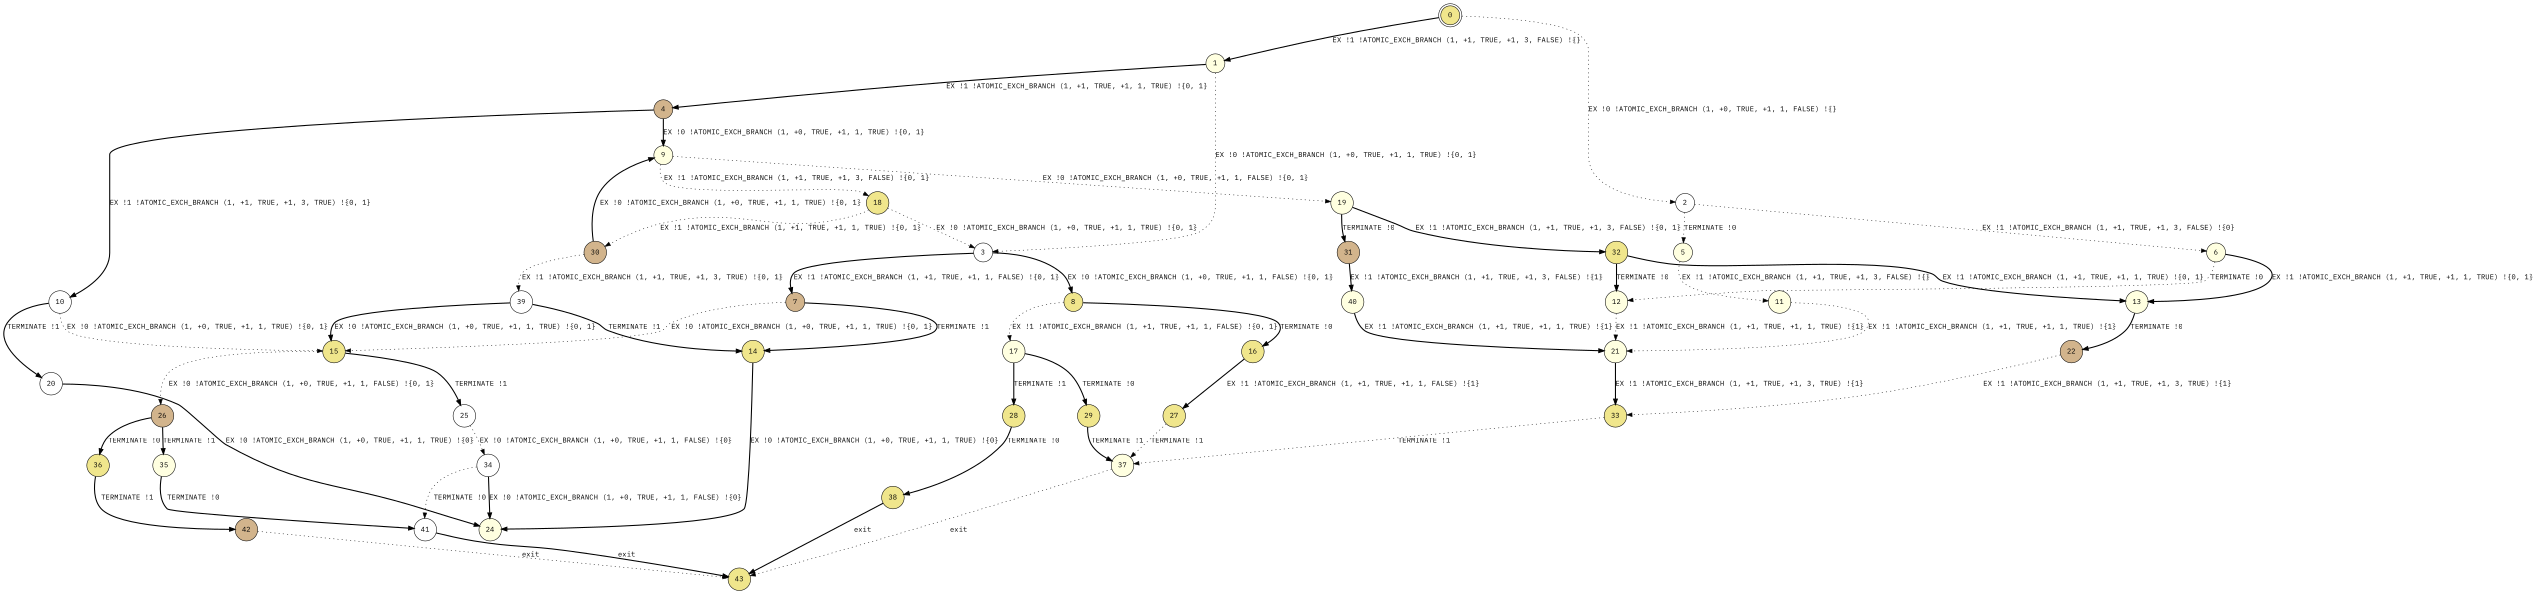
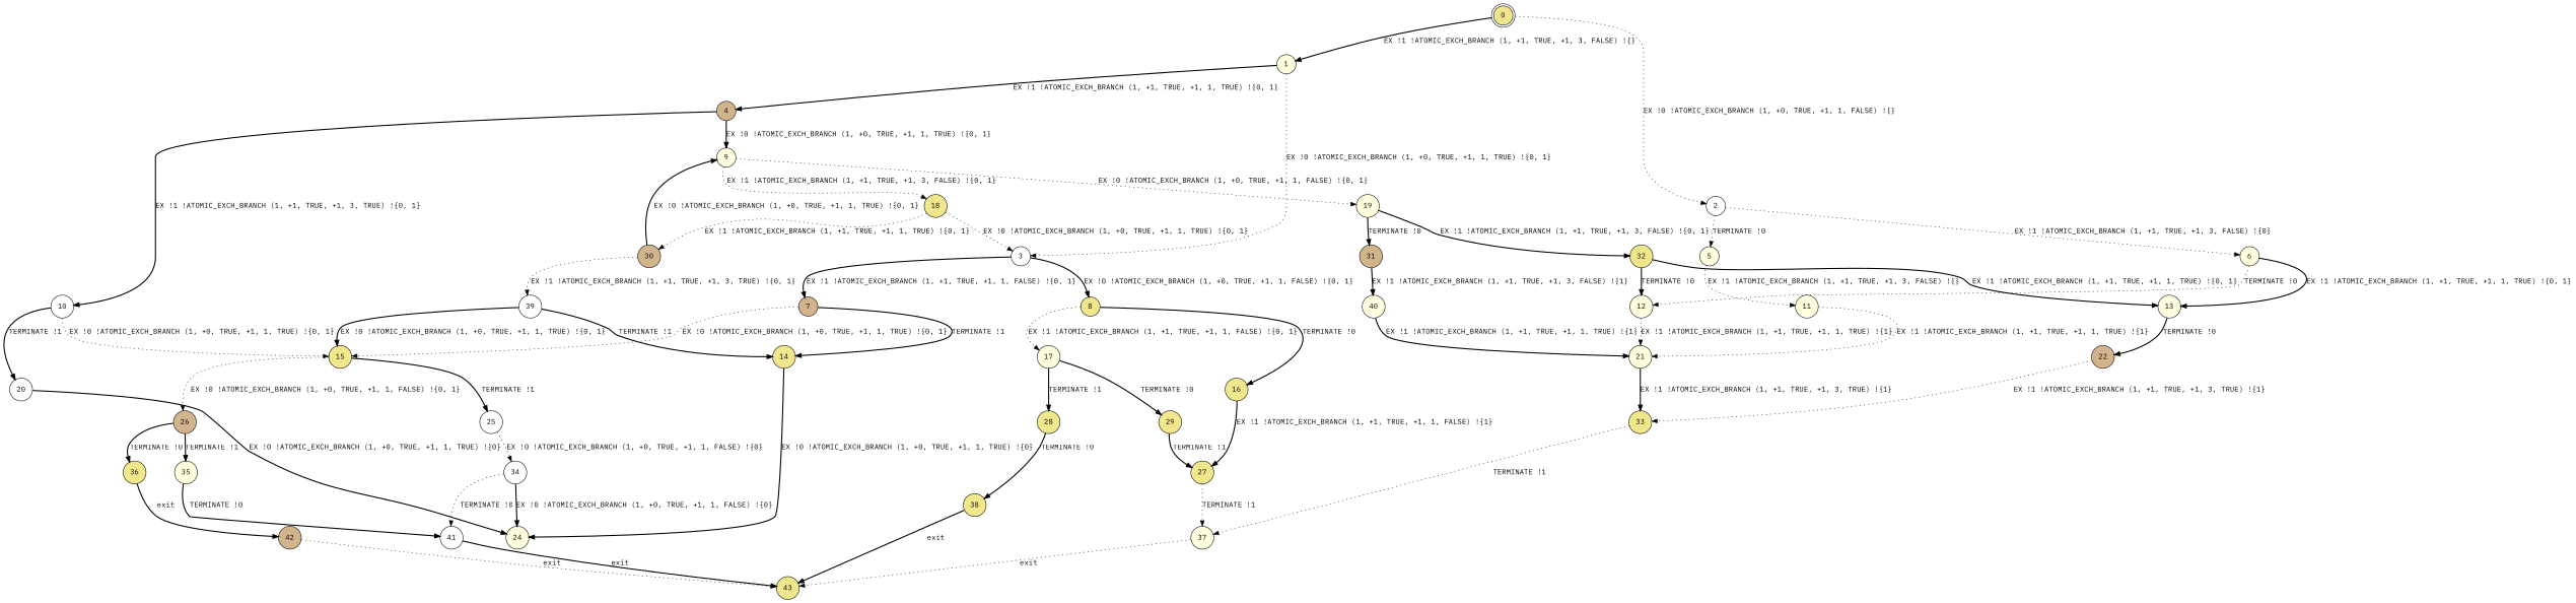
  digraph {
    fontname="IBM Plex Mono"
    node [fillcolor=khaki fontname="IBM Plex Mono" shape=circle style=filled]
    edge [fontname="IBM Plex Mono" style=bold]
    0 [peripheries=2]
    1 [fillcolor=lightyellow]
    2 [fillcolor=white]
    3 [fillcolor=white]
    4 [fillcolor=tan]
    5 [fillcolor=lightyellow]
    6 [fillcolor=lightyellow]
    7 [fillcolor=tan]
    8
    9 [fillcolor=lightyellow]
    10 [fillcolor=white]
    11 [fillcolor=lightyellow]
    12 [fillcolor=lightyellow]
    13 [fillcolor=lightyellow]
    14
    15
    16
    17 [fillcolor=lightyellow]
    18
    19 [fillcolor=lightyellow]
    20 [fillcolor=white]
    21 [fillcolor=lightyellow]
    22 [fillcolor=tan]
    24 [fillcolor=lightyellow]
    25 [fillcolor=white]
    26 [fillcolor=tan]
    27
    28
    29
    30 [fillcolor=tan]
    31 [fillcolor=tan]
    32
    33
    34 [fillcolor=white]
    35 [fillcolor=lightyellow]
    36
    37 [fillcolor=lightyellow]
    38
    39 [fillcolor=white]
    40 [fillcolor=lightyellow]
    41 [fillcolor=white]
    42 [fillcolor=tan]
    43
    0 -> 1 [label="EX !1 !ATOMIC_EXCH_BRANCH (1, +1, TRUE, +1, 3, FALSE) !{}"]
    0 -> 2 [label="EX !0 !ATOMIC_EXCH_BRANCH (1, +0, TRUE, +1, 1, FALSE) !{}" style=dotted]
    1 -> 3 [label="EX !0 !ATOMIC_EXCH_BRANCH (1, +0, TRUE, +1, 1, TRUE) !{0, 1}" style=dotted]
    1 -> 4 [label="EX !1 !ATOMIC_EXCH_BRANCH (1, +1, TRUE, +1, 1, TRUE) !{0, 1}"]
    2 -> 5 [label="TERMINATE !0" style=dotted]
    2 -> 6 [label="EX !1 !ATOMIC_EXCH_BRANCH (1, +1, TRUE, +1, 3, FALSE) !{0}" style=dotted]
    3 -> 7 [label="EX !1 !ATOMIC_EXCH_BRANCH (1, +1, TRUE, +1, 1, FALSE) !{0, 1}"]
    3 -> 8 [label="EX !0 !ATOMIC_EXCH_BRANCH (1, +0, TRUE, +1, 1, FALSE) !{0, 1}"]
    4 -> 9 [label="EX !0 !ATOMIC_EXCH_BRANCH (1, +0, TRUE, +1, 1, TRUE) !{0, 1}"]
    4 -> 10 [label="EX !1 !ATOMIC_EXCH_BRANCH (1, +1, TRUE, +1, 3, TRUE) !{0, 1}"]
    5 -> 11 [label="EX !1 !ATOMIC_EXCH_BRANCH (1, +1, TRUE, +1, 3, FALSE) !{}" style=dotted]
    6 -> 12 [label="TERMINATE !0" style=dotted]
    6 -> 13 [label="EX !1 !ATOMIC_EXCH_BRANCH (1, +1, TRUE, +1, 1, TRUE) !{0, 1}"]
    7 -> 14 [label="TERMINATE !1"]
    7 -> 15 [label="EX !0 !ATOMIC_EXCH_BRANCH (1, +0, TRUE, +1, 1, TRUE) !{0, 1}" style=dotted]
    8 -> 16 [label="TERMINATE !0"]
    8 -> 17 [label="EX !1 !ATOMIC_EXCH_BRANCH (1, +1, TRUE, +1, 1, FALSE) !{0, 1}" style=dotted]
    9 -> 18 [label="EX !1 !ATOMIC_EXCH_BRANCH (1, +1, TRUE, +1, 3, FALSE) !{0, 1}" style=dotted]
    9 -> 19 [label="EX !0 !ATOMIC_EXCH_BRANCH (1, +0, TRUE, +1, 1, FALSE) !{0, 1}" style=dotted]
    10 -> 15 [label="EX !0 !ATOMIC_EXCH_BRANCH (1, +0, TRUE, +1, 1, TRUE) !{0, 1}" style=dotted]
    10 -> 20 [label="TERMINATE !1"]
    11 -> 21 [label="EX !1 !ATOMIC_EXCH_BRANCH (1, +1, TRUE, +1, 1, TRUE) !{1}" style=dotted]
    12 -> 21 [label="EX !1 !ATOMIC_EXCH_BRANCH (1, +1, TRUE, +1, 1, TRUE) !{1}" style=dotted]
    13 -> 22 [label="TERMINATE !0"]
    14 -> 24 [label="EX !0 !ATOMIC_EXCH_BRANCH (1, +0, TRUE, +1, 1, TRUE) !{0}"]
    15 -> 25 [label="TERMINATE !1"]
    15 -> 26 [label="EX !0 !ATOMIC_EXCH_BRANCH (1, +0, TRUE, +1, 1, FALSE) !{0, 1}" style=dotted]
    16 -> 27 [label="EX !1 !ATOMIC_EXCH_BRANCH (1, +1, TRUE, +1, 1, FALSE) !{1}"]
    17 -> 28 [label="TERMINATE !1"]
    17 -> 29 [label="TERMINATE !0"]
    18 -> 3 [label="EX !0 !ATOMIC_EXCH_BRANCH (1, +0, TRUE, +1, 1, TRUE) !{0, 1}" style=dotted]
    18 -> 30 [label="EX !1 !ATOMIC_EXCH_BRANCH (1, +1, TRUE, +1, 1, TRUE) !{0, 1}" style=dotted]
    19 -> 31 [label="TERMINATE !0"]
    19 -> 32 [label="EX !1 !ATOMIC_EXCH_BRANCH (1, +1, TRUE, +1, 3, FALSE) !{0, 1}"]
    20 -> 24 [label="EX !0 !ATOMIC_EXCH_BRANCH (1, +0, TRUE, +1, 1, TRUE) !{0}"]
    21 -> 33 [label="EX !1 !ATOMIC_EXCH_BRANCH (1, +1, TRUE, +1, 3, TRUE) !{1}"]
    22 -> 33 [label="EX !1 !ATOMIC_EXCH_BRANCH (1, +1, TRUE, +1, 3, TRUE) !{1}" style=dotted]
    25 -> 34 [label="EX !0 !ATOMIC_EXCH_BRANCH (1, +0, TRUE, +1, 1, FALSE) !{0}" style=dotted]
    26 -> 35 [label="TERMINATE !1"]
    26 -> 36 [label="TERMINATE !0"]
    27 -> 37 [label="TERMINATE !1" style=dotted]
    28 -> 38 [label="TERMINATE !0"]
-   29 -> 37 [label="TERMINATE !1"]
+   29 -> 27 [label="TERMINATE !1"]
    30 -> 9 [label="EX !0 !ATOMIC_EXCH_BRANCH (1, +0, TRUE, +1, 1, TRUE) !{0, 1}"]
    30 -> 39 [label="EX !1 !ATOMIC_EXCH_BRANCH (1, +1, TRUE, +1, 3, TRUE) !{0, 1}" style=dotted]
    31 -> 40 [label="EX !1 !ATOMIC_EXCH_BRANCH (1, +1, TRUE, +1, 3, FALSE) !{1}"]
    32 -> 12 [label="TERMINATE !0"]
    32 -> 13 [label="EX !1 !ATOMIC_EXCH_BRANCH (1, +1, TRUE, +1, 1, TRUE) !{0, 1}"]
    33 -> 37 [label="TERMINATE !1" style=dotted]
    34 -> 24 [label="EX !0 !ATOMIC_EXCH_BRANCH (1, +0, TRUE, +1, 1, FALSE) !{0}"]
    34 -> 41 [label="TERMINATE !0" style=dotted]
    35 -> 41 [label="TERMINATE !0"]
-   36 -> 42 [label="TERMINATE !1"]
+   36 -> 42 [label=exit]
    37 -> 43 [label=exit style=dotted]
    38 -> 43 [label=exit]
    39 -> 14 [label="TERMINATE !1"]
    39 -> 15 [label="EX !0 !ATOMIC_EXCH_BRANCH (1, +0, TRUE, +1, 1, TRUE) !{0, 1}"]
    40 -> 21 [label="EX !1 !ATOMIC_EXCH_BRANCH (1, +1, TRUE, +1, 1, TRUE) !{1}"]
    41 -> 43 [label=exit]
    42 -> 43 [label=exit style=dotted]
  }
